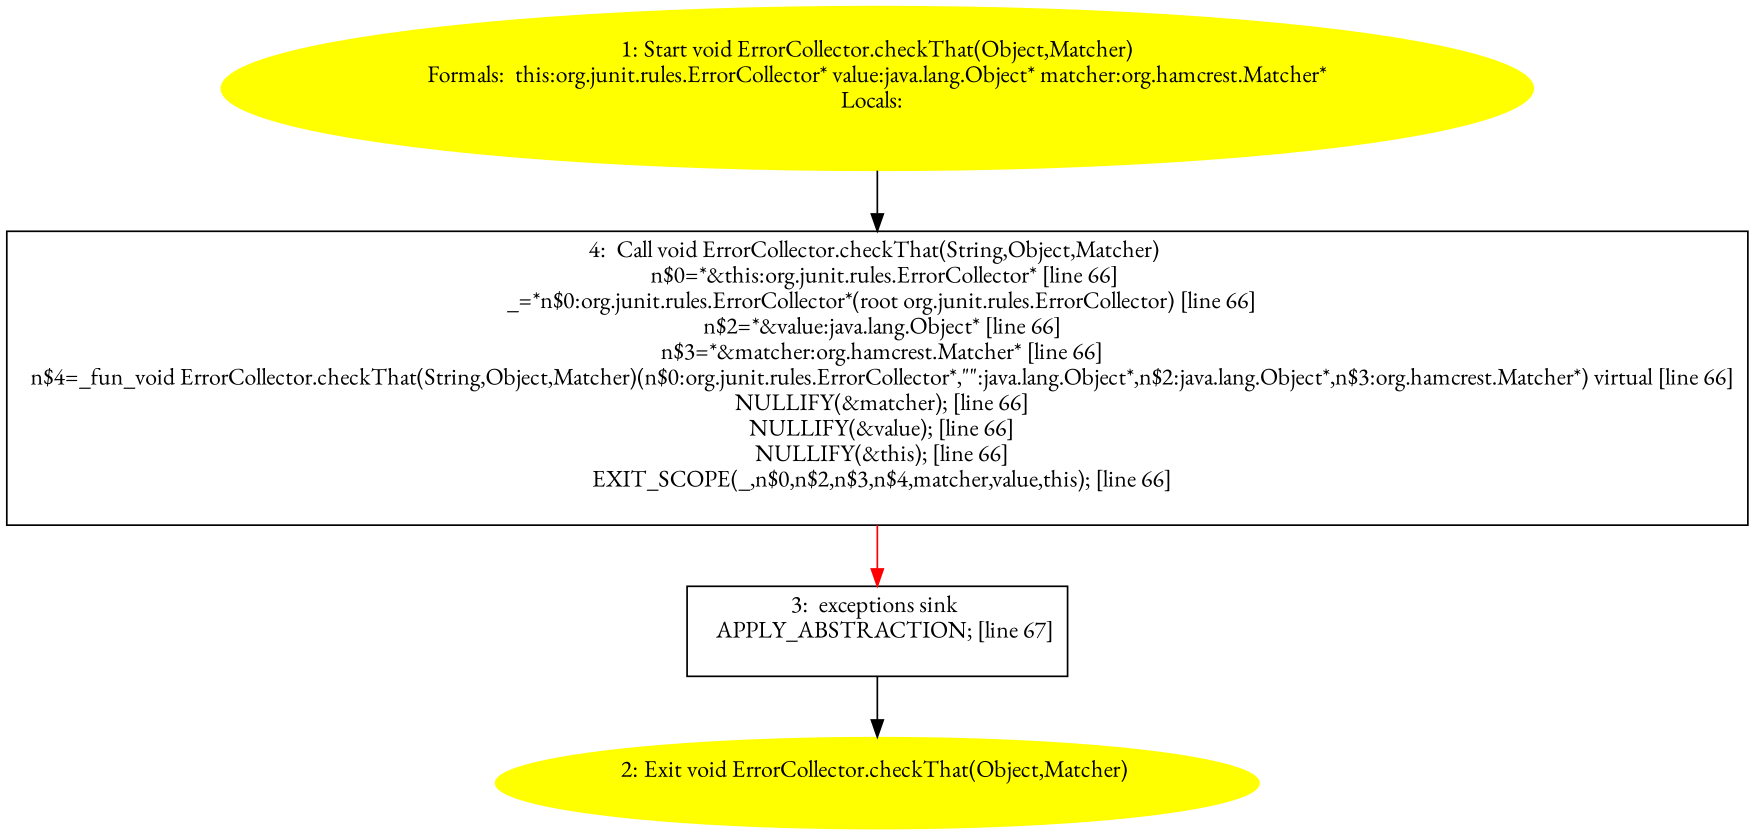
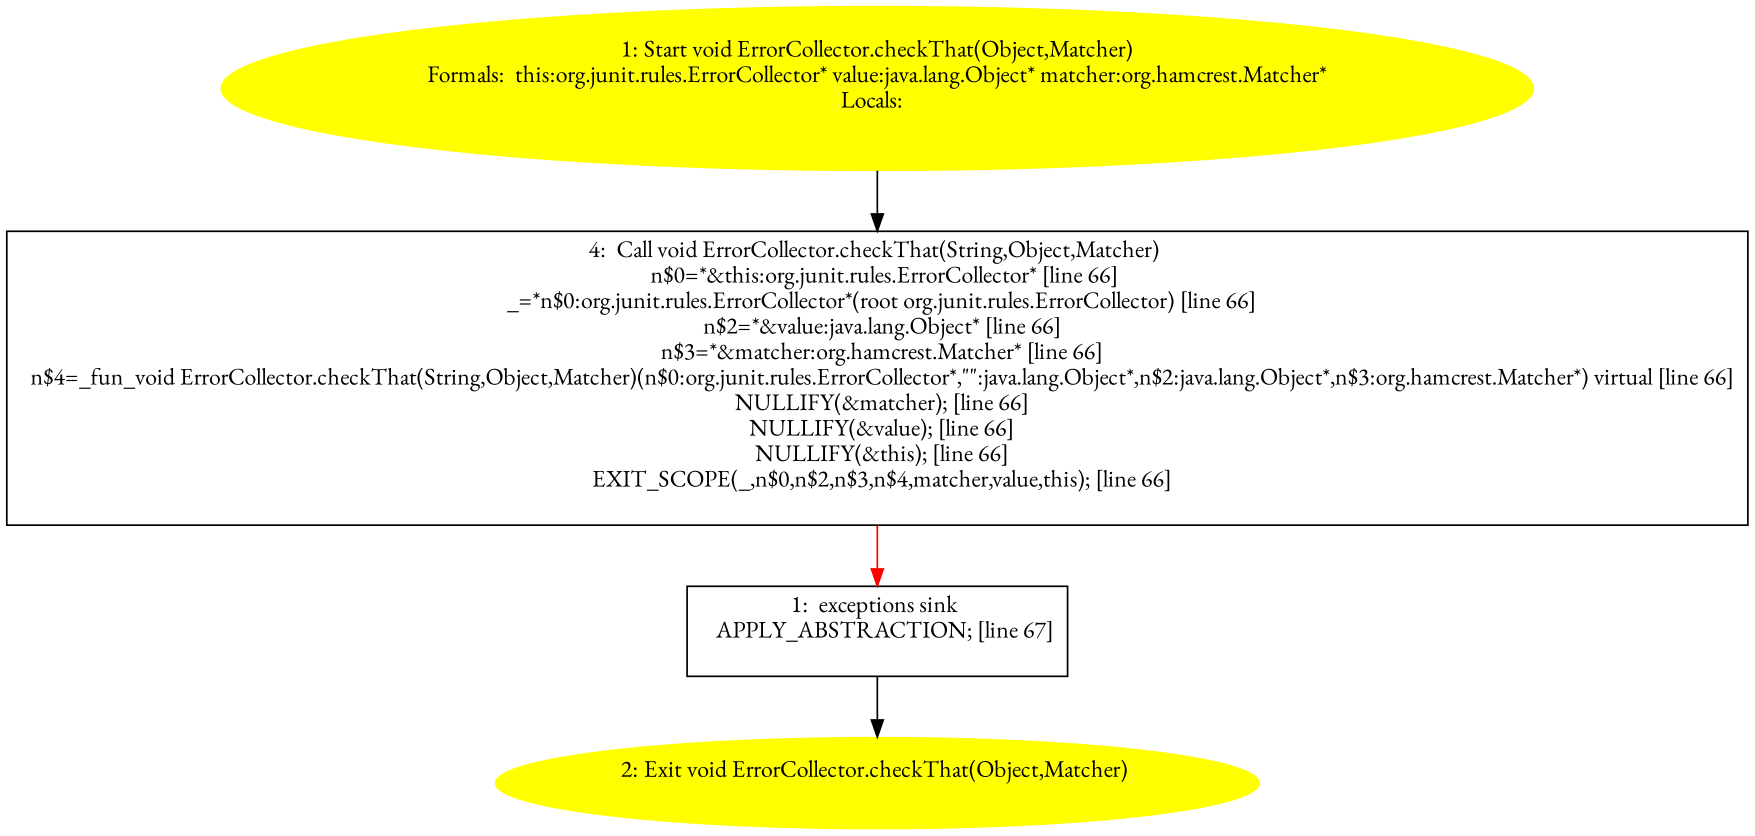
  digraph {
    fontname="EB Garamond"
    node [fontname="EB Garamond"]
    edge [fontname="EB Garamond"]
    n1 [color=yellow label="1: Start void ErrorCollector.checkThat(Object,Matcher)\nFormals:  this:org.junit.rules.ErrorCollector* value:java.lang.Object* matcher:org.hamcrest.Matcher*\nLocals:  \n  " style=filled]
    n2 [label="4:  Call void ErrorCollector.checkThat(String,Object,Matcher) \n   n$0=*&this:org.junit.rules.ErrorCollector* [line 66]\n  _=*n$0:org.junit.rules.ErrorCollector*(root org.junit.rules.ErrorCollector) [line 66]\n  n$2=*&value:java.lang.Object* [line 66]\n  n$3=*&matcher:org.hamcrest.Matcher* [line 66]\n  n$4=_fun_void ErrorCollector.checkThat(String,Object,Matcher)(n$0:org.junit.rules.ErrorCollector*,\"\":java.lang.Object*,n$2:java.lang.Object*,n$3:org.hamcrest.Matcher*) virtual [line 66]\n  NULLIFY(&matcher); [line 66]\n  NULLIFY(&value); [line 66]\n  NULLIFY(&this); [line 66]\n  EXIT_SCOPE(_,n$0,n$2,n$3,n$4,matcher,value,this); [line 66]\n " shape=box]
-   n3 [label="3:  exceptions sink \n   APPLY_ABSTRACTION; [line 67]\n " shape=box]
+   n3 [label="1:  exceptions sink \n   APPLY_ABSTRACTION; [line 67]\n " shape=box]
    n4 [color=yellow label="2: Exit void ErrorCollector.checkThat(Object,Matcher) \n  " style=filled]
    n1 -> n2
    n2 -> n3 [color=red]
    n3 -> n4
  }
